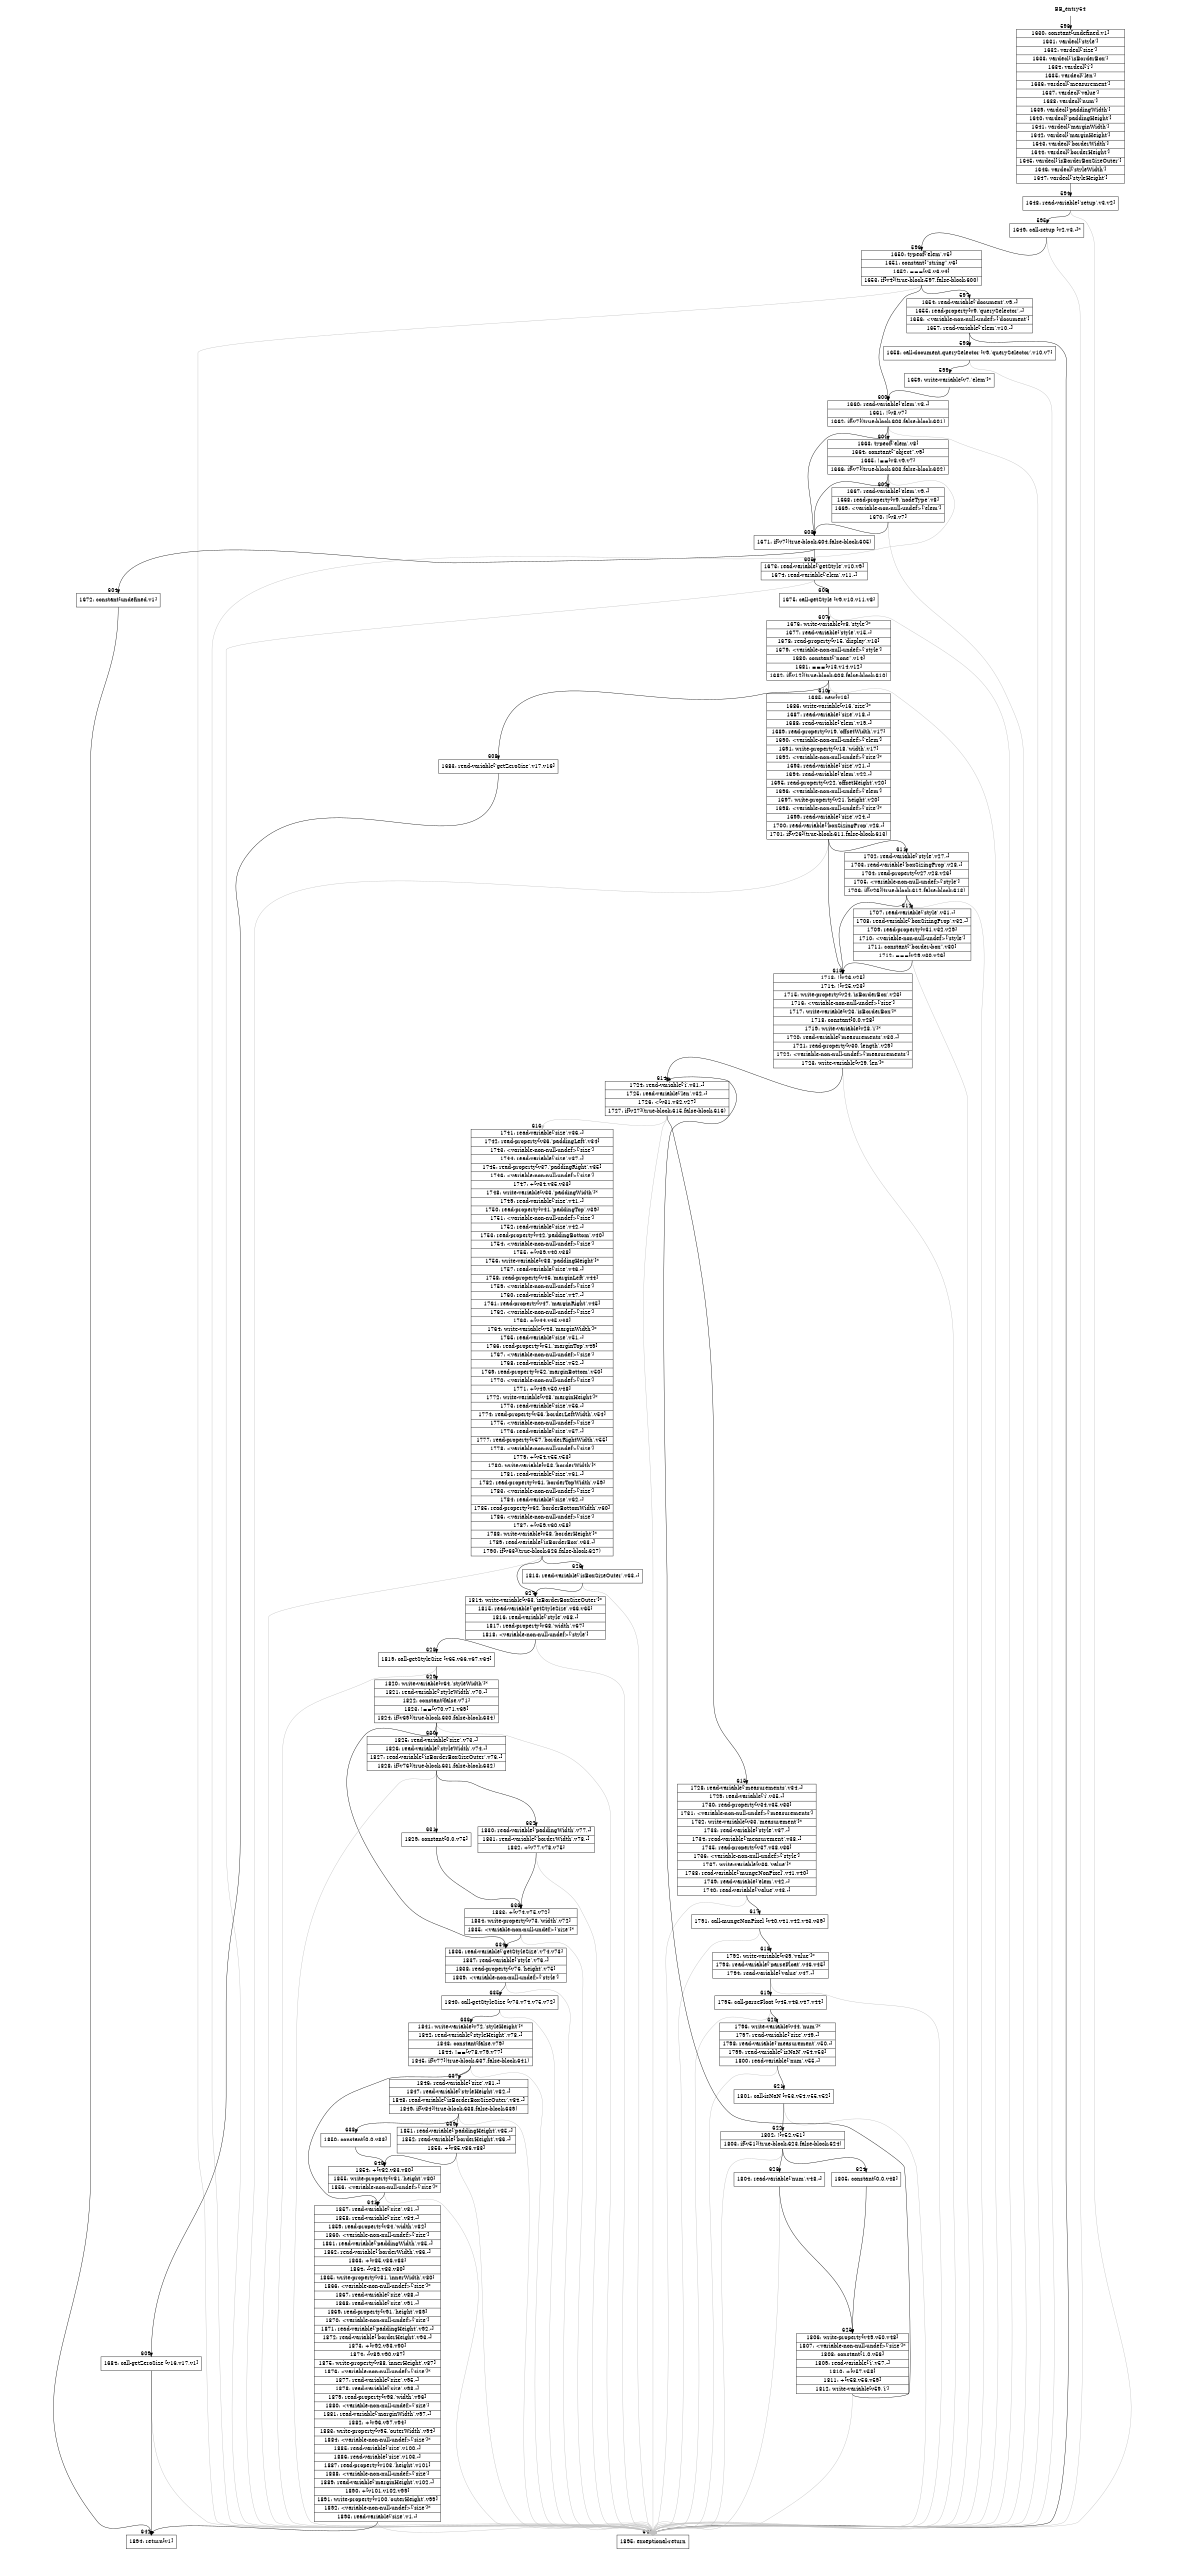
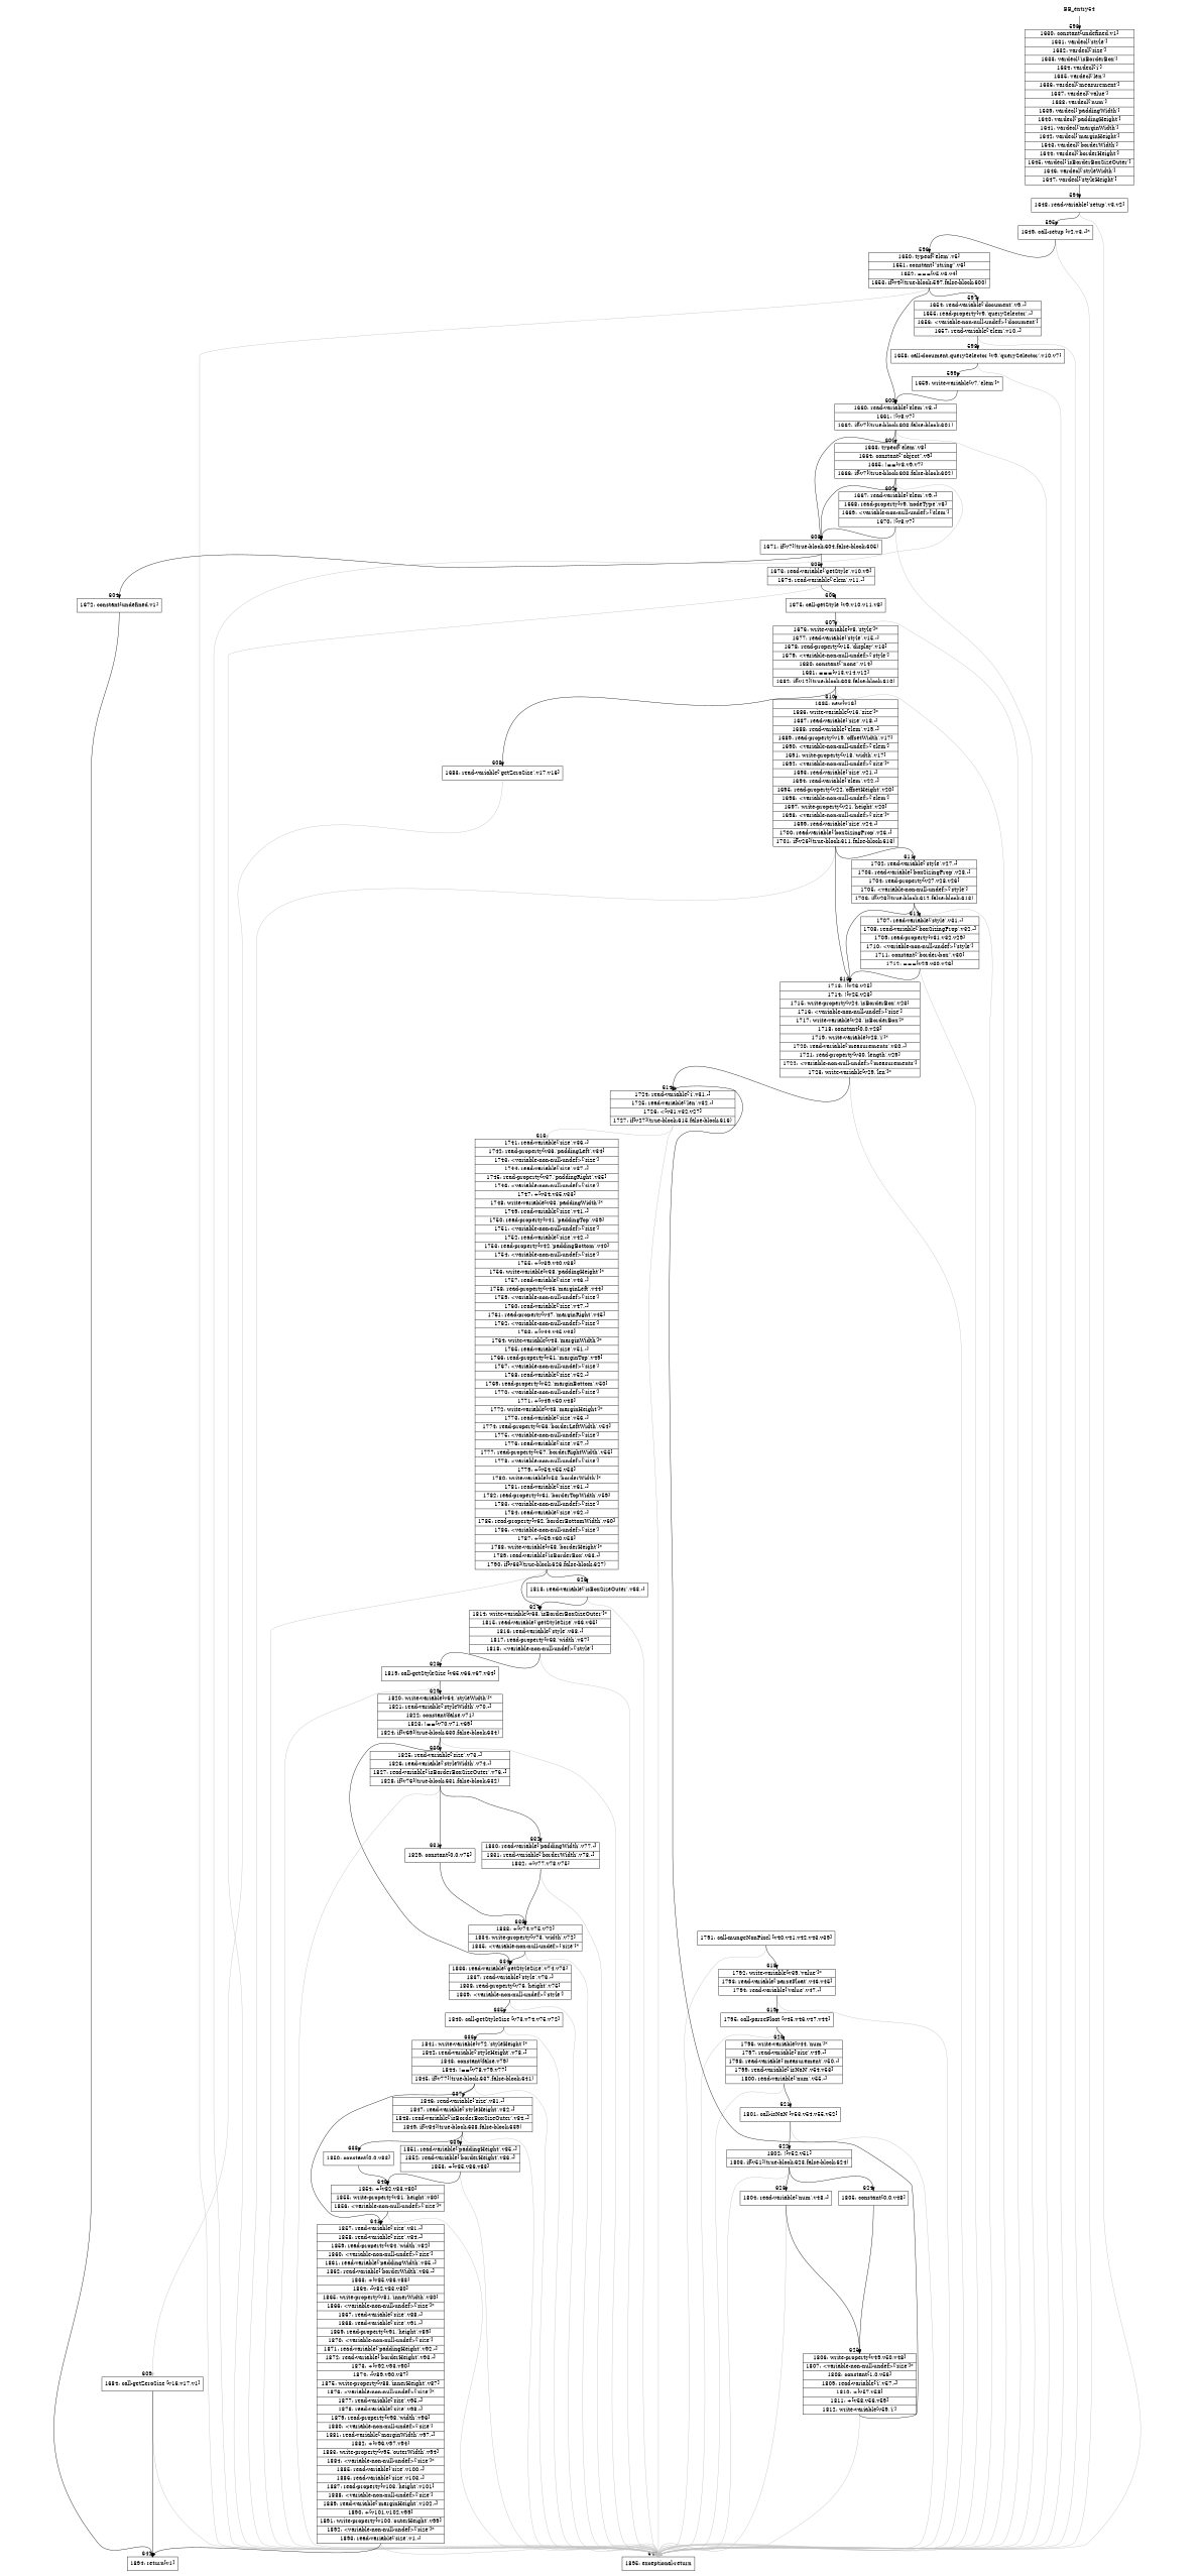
  digraph {
    rankdir=TD
    node [shape=record]
    edge [headport=n tailport=s]
    n1 [label=BB_entry54 shape=none]
    n2 [label="{1630: constant[undefined,v1]|1631: vardecl['style']|1632: vardecl['size']|1633: vardecl['isBorderBox']|1634: vardecl['i']|1635: vardecl['len']|1636: vardecl['measurement']|1637: vardecl['value']|1638: vardecl['num']|1639: vardecl['paddingWidth']|1640: vardecl['paddingHeight']|1641: vardecl['marginWidth']|1642: vardecl['marginHeight']|1643: vardecl['borderWidth']|1644: vardecl['borderHeight']|1645: vardecl['isBorderBoxSizeOuter']|1646: vardecl['styleWidth']|1647: vardecl['styleHeight']}"]
    n3 [label="{1648: read-variable['setup',v3,v2]}"]
    n4 [label="{1649: call-setup [v2,v3,-]*}"]
    n5 [label="{1895: exceptional-return}"]
    n6 [label="{1650: typeof['elem',v5]|1651: constant[\"string\",v6]|1652: ===[v5,v6,v4]|1653: if[v4](true-block:597,false-block:600)}"]
    n7 [label="{1654: read-variable['document',v9,-]|1655: read-property[v9,'querySelector',-]|1656: \<variable-non-null-undef\>['document']|1657: read-variable['elem',v10,-]}"]
    n8 [label="{1660: read-variable['elem',v8,-]|1661: ![v8,v7]|1662: if[v7](true-block:603,false-block:601)}"]
    n9 [label="{1658: call-document.querySelector [v9,'querySelector',v10,v7]}"]
    n10 [label="{1671: if[v7](true-block:604,false-block:605)}"]
    n11 [label="{1663: typeof['elem',v8]|1664: constant[\"object\",v9]|1665: !==[v8,v9,v7]|1666: if[v7](true-block:603,false-block:602)}"]
    n12 [label="{1659: write-variable[v7,'elem']*}"]
    n13 [label="{1672: constant[undefined,v1]}"]
    n14 [label="{1673: read-variable['getStyle',v10,v9]|1674: read-variable['elem',v11,-]}"]
    n15 [label="{1667: read-variable['elem',v9,-]|1668: read-property[v9,'nodeType',v8]|1669: \<variable-non-null-undef\>['elem']|1670: ![v8,v7]}"]
    n16 [label="{1894: return[v1]}"]
    n17 [label="{1675: call-getStyle [v9,v10,v11,v8]}"]
    n18 [label="{1676: write-variable[v8,'style']*|1677: read-variable['style',v15,-]|1678: read-property[v15,'display',v13]|1679: \<variable-non-null-undef\>['style']|1680: constant[\"none\",v14]|1681: ===[v13,v14,v12]|1682: if[v12](true-block:608,false-block:610)}"]
    n19 [label="{1683: read-variable['getZeroSize',v17,v16]}"]
    n20 [label="{1685: new[v16]|1686: write-variable[v16,'size']*|1687: read-variable['size',v18,-]|1688: read-variable['elem',v19,-]|1689: read-property[v19,'offsetWidth',v17]|1690: \<variable-non-null-undef\>['elem']|1691: write-property[v18,'width',v17]|1692: \<variable-non-null-undef\>['size']*|1693: read-variable['size',v21,-]|1694: read-variable['elem',v22,-]|1695: read-property[v22,'offsetHeight',v20]|1696: \<variable-non-null-undef\>['elem']|1697: write-property[v21,'height',v20]|1698: \<variable-non-null-undef\>['size']*|1699: read-variable['size',v24,-]|1700: read-variable['boxSizingProp',v26,-]|1701: if[v26](true-block:611,false-block:613)}"]
    n21 [label="{1684: call-getZeroSize [v16,v17,v1]}"]
    n22 [label="{1713: ![v26,v25]|1714: ![v25,v23]|1715: write-property[v24,'isBorderBox',v23]|1716: \<variable-non-null-undef\>['size']|1717: write-variable[v23,'isBorderBox']*|1718: constant[0.0,v28]|1719: write-variable[v28,'i']*|1720: read-variable['measurements',v30,-]|1721: read-property[v30,'length',v29]|1722: \<variable-non-null-undef\>['measurements']|1723: write-variable[v29,'len']*}"]
    n23 [label="{1702: read-variable['style',v27,-]|1703: read-variable['boxSizingProp',v28,-]|1704: read-property[v27,v28,v26]|1705: \<variable-non-null-undef\>['style']|1706: if[v26](true-block:612,false-block:613)}"]
    n24 [label="{1724: read-variable['i',v31,-]|1725: read-variable['len',v32,-]|1726: \<[v31,v32,v27]|1727: if[v27](true-block:615,false-block:616)}"]
    n25 [label="{1707: read-variable['style',v31,-]|1708: read-variable['boxSizingProp',v32,-]|1709: read-property[v31,v32,v29]|1710: \<variable-non-null-undef\>['style']|1711: constant[\"border-box\",v30]|1712: ===[v29,v30,v26]}"]
-   n26 [label="{1728: read-variable['measurements',v34,-]|1729: read-variable['i',v35,-]|1730: read-property[v34,v35,v33]|1731: \<variable-non-null-undef\>['measurements']|1732: write-variable[v33,'measurement']*|1733: read-variable['style',v37,-]|1734: read-variable['measurement',v38,-]|1735: read-property[v37,v38,v36]|1736: \<variable-non-null-undef\>['style']|1737: write-variable[v36,'value']*|1738: read-variable['mungeNonPixel',v41,v40]|1739: read-variable['elem',v42,-]|1740: read-variable['value',v43,-]}"]
    n27 [label="{1741: read-variable['size',v36,-]|1742: read-property[v36,'paddingLeft',v34]|1743: \<variable-non-null-undef\>['size']|1744: read-variable['size',v37,-]|1745: read-property[v37,'paddingRight',v35]|1746: \<variable-non-null-undef\>['size']|1747: +[v34,v35,v33]|1748: write-variable[v33,'paddingWidth']*|1749: read-variable['size',v41,-]|1750: read-property[v41,'paddingTop',v39]|1751: \<variable-non-null-undef\>['size']|1752: read-variable['size',v42,-]|1753: read-property[v42,'paddingBottom',v40]|1754: \<variable-non-null-undef\>['size']|1755: +[v39,v40,v38]|1756: write-variable[v38,'paddingHeight']*|1757: read-variable['size',v46,-]|1758: read-property[v46,'marginLeft',v44]|1759: \<variable-non-null-undef\>['size']|1760: read-variable['size',v47,-]|1761: read-property[v47,'marginRight',v45]|1762: \<variable-non-null-undef\>['size']|1763: +[v44,v45,v43]|1764: write-variable[v43,'marginWidth']*|1765: read-variable['size',v51,-]|1766: read-property[v51,'marginTop',v49]|1767: \<variable-non-null-undef\>['size']|1768: read-variable['size',v52,-]|1769: read-property[v52,'marginBottom',v50]|1770: \<variable-non-null-undef\>['size']|1771: +[v49,v50,v48]|1772: write-variable[v48,'marginHeight']*|1773: read-variable['size',v56,-]|1774: read-property[v56,'borderLeftWidth',v54]|1775: \<variable-non-null-undef\>['size']|1776: read-variable['size',v57,-]|1777: read-property[v57,'borderRightWidth',v55]|1778: \<variable-non-null-undef\>['size']|1779: +[v54,v55,v53]|1780: write-variable[v53,'borderWidth']*|1781: read-variable['size',v61,-]|1782: read-property[v61,'borderTopWidth',v59]|1783: \<variable-non-null-undef\>['size']|1784: read-variable['size',v62,-]|1785: read-property[v62,'borderBottomWidth',v60]|1786: \<variable-non-null-undef\>['size']|1787: +[v59,v60,v58]|1788: write-variable[v58,'borderHeight']*|1789: read-variable['isBorderBox',v63,-]|1790: if[v63](true-block:626,false-block:627)}"]
    n28 [label="{1791: call-mungeNonPixel [v40,v41,v42,v43,v39]}"]
    n29 [label="{1814: write-variable[v63,'isBorderBoxSizeOuter']*|1815: read-variable['getStyleSize',v66,v65]|1816: read-variable['style',v68,-]|1817: read-property[v68,'width',v67]|1818: \<variable-non-null-undef\>['style']}"]
    n30 [label="{1813: read-variable['isBoxSizeOuter',v63,-]}"]
    n31 [label="{1792: write-variable[v39,'value']*|1793: read-variable['parseFloat',v46,v45]|1794: read-variable['value',v47,-]}"]
    n32 [label="{1819: call-getStyleSize [v65,v66,v67,v64]}"]
    n33 [label="{1795: call-parseFloat [v45,v46,v47,v44]}"]
    n34 [label="{1820: write-variable[v64,'styleWidth']*|1821: read-variable['styleWidth',v70,-]|1822: constant[false,v71]|1823: !==[v70,v71,v69]|1824: if[v69](true-block:630,false-block:634)}"]
    n35 [label="{1796: write-variable[v44,'num']*|1797: read-variable['size',v49,-]|1798: read-variable['measurement',v50,-]|1799: read-variable['isNaN',v54,v53]|1800: read-variable['num',v55,-]}"]
    n36 [label="{1801: call-isNaN [v53,v54,v55,v52]}"]
    n37 [label="{1802: ![v52,v51]|1803: if[v51](true-block:623,false-block:624)}"]
    n38 [label="{1804: read-variable['num',v48,-]}"]
    n39 [label="{1805: constant[0.0,v48]}"]
    n40 [label="{1806: write-property[v49,v50,v48]|1807: \<variable-non-null-undef\>['size']*|1808: constant[1.0,v56]|1809: read-variable['i',v57,-]|1810: +[v57,v58]|1811: +[v58,v56,v59]|1812: write-variable[v59,'i']}"]
    n41 [label="{1825: read-variable['size',v73,-]|1826: read-variable['styleWidth',v74,-]|1827: read-variable['isBorderBoxSizeOuter',v76,-]|1828: if[v76](true-block:631,false-block:632)}"]
    n42 [label="{1836: read-variable['getStyleSize',v74,v73]|1837: read-variable['style',v76,-]|1838: read-property[v76,'height',v75]|1839: \<variable-non-null-undef\>['style']}"]
    n43 [label="{1829: constant[0.0,v75]}"]
    n44 [label="{1830: read-variable['paddingWidth',v77,-]|1831: read-variable['borderWidth',v78,-]|1832: +[v77,v78,v75]}"]
    n45 [label="{1840: call-getStyleSize [v73,v74,v75,v72]}"]
    n46 [label="{1833: +[v74,v75,v72]|1834: write-property[v73,'width',v72]|1835: \<variable-non-null-undef\>['size']*}"]
    n47 [label="{1841: write-variable[v72,'styleHeight']*|1842: read-variable['styleHeight',v78,-]|1843: constant[false,v79]|1844: !==[v78,v79,v77]|1845: if[v77](true-block:637,false-block:641)}"]
    n48 [label="{1846: read-variable['size',v81,-]|1847: read-variable['styleHeight',v82,-]|1848: read-variable['isBorderBoxSizeOuter',v84,-]|1849: if[v84](true-block:638,false-block:639)}"]
    n49 [label="{1857: read-variable['size',v81,-]|1858: read-variable['size',v84,-]|1859: read-property[v84,'width',v82]|1860: \<variable-non-null-undef\>['size']|1861: read-variable['paddingWidth',v85,-]|1862: read-variable['borderWidth',v86,-]|1863: +[v85,v86,v83]|1864: -[v82,v83,v80]|1865: write-property[v81,'innerWidth',v80]|1866: \<variable-non-null-undef\>['size']*|1867: read-variable['size',v88,-]|1868: read-variable['size',v91,-]|1869: read-property[v91,'height',v89]|1870: \<variable-non-null-undef\>['size']|1871: read-variable['paddingHeight',v92,-]|1872: read-variable['borderHeight',v93,-]|1873: +[v92,v93,v90]|1874: -[v89,v90,v87]|1875: write-property[v88,'innerHeight',v87]|1876: \<variable-non-null-undef\>['size']*|1877: read-variable['size',v95,-]|1878: read-variable['size',v98,-]|1879: read-property[v98,'width',v96]|1880: \<variable-non-null-undef\>['size']|1881: read-variable['marginWidth',v97,-]|1882: +[v96,v97,v94]|1883: write-property[v95,'outerWidth',v94]|1884: \<variable-non-null-undef\>['size']*|1885: read-variable['size',v100,-]|1886: read-variable['size',v103,-]|1887: read-property[v103,'height',v101]|1888: \<variable-non-null-undef\>['size']|1889: read-variable['marginHeight',v102,-]|1890: +[v101,v102,v99]|1891: write-property[v100,'outerHeight',v99]|1892: \<variable-non-null-undef\>['size']*|1893: read-variable['size',v1,-]}"]
    n50 [label="{1850: constant[0.0,v83]}"]
    n51 [label="{1851: read-variable['paddingHeight',v85,-]|1852: read-variable['borderHeight',v86,-]|1853: +[v85,v86,v83]}"]
    n52 [label="{1854: +[v82,v83,v80]|1855: write-property[v81,'height',v80]|1856: \<variable-non-null-undef\>['size']*}"]
    n1 -> n2 [headlabel="    593"]
    n2 -> n3 [headlabel="      594"]
    n3 -> n4 [headlabel="      595"]
    n3 -> n5 [color=gray headlabel="      643"]
    n4 -> n5 [color=gray]
    n4 -> n6 [headlabel="      596"]
    n6 -> n5 [color=gray]
    n6 -> n7 [headlabel="      597"]
    n6 -> n8 [headlabel="      600"]
-   n7 -> n5 [color=black]
+   n7 -> n5 [color=gray]
    n7 -> n9 [headlabel="      598"]
    n8 -> n5 [color=gray]
    n8 -> n10 [headlabel="      603"]
    n8 -> n11 [headlabel="      601"]
    n9 -> n5 [color=gray]
    n9 -> n12 [headlabel="      599"]
    n10 -> n13 [headlabel="      604"]
    n10 -> n14 [headlabel="      605"]
    n11 -> n5 [color=gray]
    n11 -> n10
    n11 -> n15 [headlabel="      602"]
    n12 -> n8
    n13 -> n16 [headlabel="      642"]
    n14 -> n5 [color=gray]
    n14 -> n17 [headlabel="      606"]
    n15 -> n5 [color=gray]
    n15 -> n10
    n17 -> n5 [color=gray]
    n17 -> n18 [headlabel="      607"]
    n18 -> n5 [color=gray]
    n18 -> n19 [headlabel="      608"]
    n18 -> n20 [headlabel="      610"]
-   n19 -> n21 [headlabel="      609"]
+   n19 -> n21 [headlabel="      609" color=gray]
    n20 -> n5 [color=gray]
    n20 -> n22 [headlabel="      613"]
    n20 -> n23 [headlabel="      611"]
    n21 -> n5 [color=gray]
    n21 -> n16
    n22 -> n5 [color=gray]
    n22 -> n24 [headlabel="      614"]
    n23 -> n5 [color=gray]
    n23 -> n22
    n23 -> n25 [headlabel="      612"]
    n24 -> n5 [color=gray]
-   n24 -> n26 [headlabel="      615"]
    n24 -> n27 [color=gray headlabel="      616"]
    n25 -> n5 [color=gray]
    n25 -> n22
-   n26 -> n5 [color=gray]
-   n26 -> n28 [headlabel="      617"]
    n27 -> n5 [color=gray]
    n27 -> n29 [headlabel="      627"]
    n27 -> n30 [headlabel="      626"]
    n28 -> n5 [color=gray]
    n28 -> n31 [headlabel="      618"]
    n29 -> n5 [color=gray]
    n29 -> n32 [headlabel="      628"]
    n30 -> n5 [color=gray]
    n30 -> n29
    n31 -> n5 [color=gray]
    n31 -> n33 [headlabel="      619"]
    n32 -> n5 [color=gray]
    n32 -> n34 [headlabel="      629"]
    n33 -> n5 [color=gray]
    n33 -> n35 [headlabel="      620"]
    n34 -> n5 [color=gray]
    n34 -> n41 [headlabel="      630"]
    n34 -> n42 [headlabel="      634"]
    n35 -> n5 [color=gray]
    n35 -> n36 [headlabel="      621"]
    n36 -> n5 [color=gray]
    n36 -> n37 [headlabel="      622"]
    n37 -> n5 [color=gray]
    n37 -> n38 [headlabel="      623"]
    n37 -> n39 [headlabel="      624"]
    n38 -> n5 [color=gray]
    n38 -> n40 [headlabel="      625"]
    n39 -> n40
    n40 -> n5 [color=gray]
    n40 -> n24
    n41 -> n5 [color=gray]
    n41 -> n43 [headlabel="      631"]
    n41 -> n44 [headlabel="      632"]
    n42 -> n5 [color=gray]
    n42 -> n45 [headlabel="      635"]
    n43 -> n46 [headlabel="      633"]
    n44 -> n5 [color=gray]
    n44 -> n46
    n45 -> n5 [color=gray]
    n45 -> n47 [headlabel="      636"]
    n46 -> n5 [color=gray]
    n46 -> n42
    n47 -> n5 [color=gray]
    n47 -> n48 [headlabel="      637"]
    n47 -> n49 [headlabel="      641"]
    n48 -> n5 [color=gray]
    n48 -> n50 [headlabel="      638"]
    n48 -> n51 [headlabel="      639"]
    n49 -> n5 [color=gray]
    n49 -> n16
    n50 -> n52 [headlabel="      640"]
    n51 -> n5 [color=gray]
    n51 -> n52
    n52 -> n5 [color=gray]
    n52 -> n49
  }
